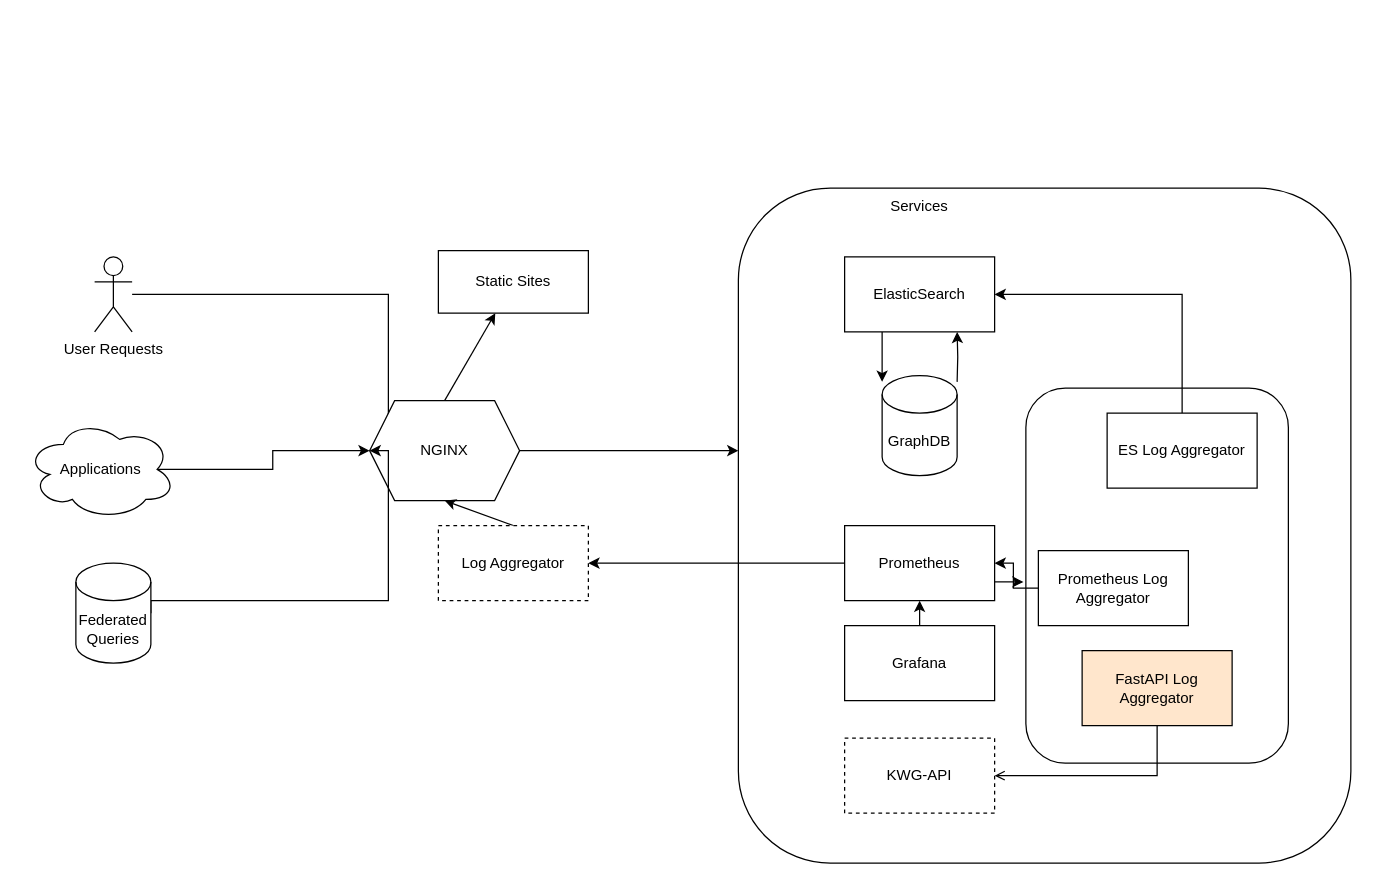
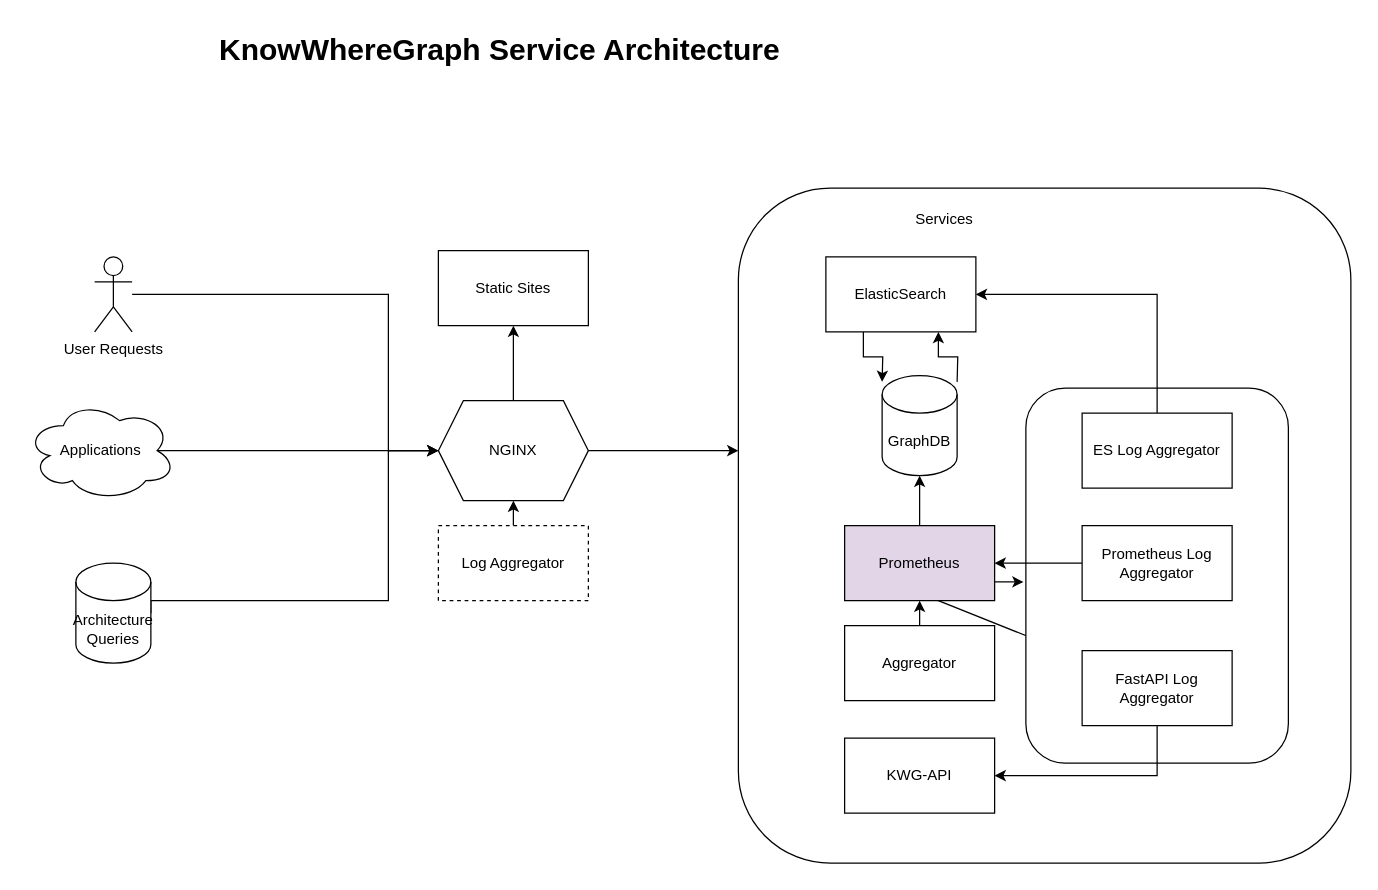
  <mxCell id="0" />
  <mxCell id="1" parent="0" />
  <mxCell id="2" style="edgeStyle=orthogonalEdgeStyle;rounded=0;orthogonalLoop=1;jettySize=auto;html=1;entryX=0;entryY=0.5;entryDx=0;entryDy=0;" parent="1" source="12" target="5" edge="1"><mxGeometry relative="1" as="geometry"><mxPoint x="205" y="360" as="sourcePoint" /><Array as="points"><mxPoint x="310" y="235" /><mxPoint x="310" y="360" /></Array></mxGeometry></mxCell>
  <mxCell id="3" style="edgeStyle=orthogonalEdgeStyle;rounded=0;orthogonalLoop=1;jettySize=auto;html=1;exitX=1;exitY=0.5;exitDx=0;exitDy=0;entryX=0;entryY=0.5;entryDx=0;entryDy=0;" parent="1" source="5" edge="1"><mxGeometry relative="1" as="geometry"><mxPoint x="590" y="360" as="targetPoint" /></mxGeometry></mxCell>
  <mxCell id="4" style="edgeStyle=none;html=1;exitX=0.5;exitY=0;exitDx=0;exitDy=0;" parent="1" source="5" target="10" edge="1"><mxGeometry relative="1" as="geometry" /></mxCell>
- <mxCell id="5" value="NGINX" style="shape=hexagon;perimeter=hexagonPerimeter2;whiteSpace=wrap;html=1;fixedSize=1;" parent="1" vertex="1"><mxGeometry x="295" y="320" width="120" height="80" as="geometry" /></mxCell>
+ <mxCell id="5" value="NGINX" style="shape=hexagon;perimeter=hexagonPerimeter2;whiteSpace=wrap;html=1;fixedSize=1;" parent="1" vertex="1"><mxGeometry x="350" y="320" width="120" height="80" as="geometry" /></mxCell>
  <mxCell id="6" value="" style="rounded=1;whiteSpace=wrap;html=1;" parent="1" vertex="1"><mxGeometry x="590" y="150" width="490" height="540" as="geometry" /></mxCell>
  <mxCell id="7" style="edgeStyle=orthogonalEdgeStyle;rounded=0;orthogonalLoop=1;jettySize=auto;html=1;exitX=0.75;exitY=0;exitDx=0;exitDy=0;entryX=0.75;entryY=1;entryDx=0;entryDy=0;" parent="1" target="9" edge="1"><mxGeometry relative="1" as="geometry"><mxPoint x="765" y="305" as="sourcePoint" /></mxGeometry></mxCell>
  <mxCell id="8" style="edgeStyle=orthogonalEdgeStyle;rounded=0;orthogonalLoop=1;jettySize=auto;html=1;exitX=0.25;exitY=1;exitDx=0;exitDy=0;entryX=0.25;entryY=0;entryDx=0;entryDy=0;" parent="1" source="9" edge="1"><mxGeometry relative="1" as="geometry"><mxPoint x="705" y="305" as="targetPoint" /></mxGeometry></mxCell>
- <mxCell id="9" value="ElasticSearch" style="rounded=0;whiteSpace=wrap;html=1;" parent="1" vertex="1"><mxGeometry x="675" y="205" width="120" height="60" as="geometry" /></mxCell>
- <mxCell id="10" value="Static Sites" style="rounded=0;whiteSpace=wrap;html=1;" parent="1" vertex="1"><mxGeometry x="350" y="200" width="120" height="50" as="geometry" /></mxCell>
- <mxCell id="11" value="Services" style="text;html=1;strokeColor=none;fillColor=none;align=center;verticalAlign=middle;whiteSpace=wrap;rounded=0;" parent="1" vertex="1"><mxGeometry x="705" y="150" width="60" height="30" as="geometry" /></mxCell>
+ <mxCell id="9" value="ElasticSearch" style="rounded=0;whiteSpace=wrap;html=1;" parent="1" vertex="1"><mxGeometry x="660" y="205" width="120" height="60" as="geometry" /></mxCell>
+ <mxCell id="10" value="Static Sites" style="rounded=0;whiteSpace=wrap;html=1;" parent="1" vertex="1"><mxGeometry x="350" y="200" width="120" height="60" as="geometry" /></mxCell>
+ <mxCell id="11" value="Services" style="text;html=1;strokeColor=none;fillColor=none;align=center;verticalAlign=middle;whiteSpace=wrap;rounded=0;" parent="1" vertex="1"><mxGeometry x="725" y="160" width="60" height="30" as="geometry" /></mxCell>
  <mxCell id="12" value="User Requests" style="shape=umlActor;verticalLabelPosition=bottom;verticalAlign=top;html=1;outlineConnect=0;" parent="1" vertex="1"><mxGeometry x="75" y="205" width="30" height="60" as="geometry" /></mxCell>
  <mxCell id="13" value="GraphDB" style="shape=cylinder3;whiteSpace=wrap;html=1;boundedLbl=1;backgroundOutline=1;size=15;" parent="1" vertex="1"><mxGeometry x="705" y="300" width="60" height="80" as="geometry" /></mxCell>
  <mxCell id="14" style="edgeStyle=orthogonalEdgeStyle;rounded=0;orthogonalLoop=1;jettySize=auto;html=1;exitX=1;exitY=0.5;exitDx=0;exitDy=0;exitPerimeter=0;entryX=0;entryY=0.5;entryDx=0;entryDy=0;" parent="1" source="15" target="5" edge="1"><mxGeometry relative="1" as="geometry"><Array as="points"><mxPoint x="310" y="480" /><mxPoint x="310" y="360" /></Array></mxGeometry></mxCell>
- <mxCell id="15" value="&lt;div&gt;Federated&lt;/div&gt;&lt;div&gt;Queries&lt;br&gt;&lt;/div&gt;" style="shape=cylinder3;whiteSpace=wrap;html=1;boundedLbl=1;backgroundOutline=1;size=15;" parent="1" vertex="1"><mxGeometry x="60" y="450" width="60" height="80" as="geometry" /></mxCell>
+ <mxCell id="15" value="&lt;div&gt;Architecture&lt;/div&gt;&lt;div&gt;Queries&lt;br&gt;&lt;/div&gt;" style="shape=cylinder3;whiteSpace=wrap;html=1;boundedLbl=1;backgroundOutline=1;size=15;" parent="1" vertex="1"><mxGeometry x="60" y="450" width="60" height="80" as="geometry" /></mxCell>
  <mxCell id="16" style="edgeStyle=orthogonalEdgeStyle;rounded=0;orthogonalLoop=1;jettySize=auto;html=1;exitX=0.875;exitY=0.5;exitDx=0;exitDy=0;exitPerimeter=0;" parent="1" source="17" target="5" edge="1"><mxGeometry relative="1" as="geometry" /></mxCell>
- <mxCell id="17" value="Applications" style="ellipse;shape=cloud;whiteSpace=wrap;html=1;" parent="1" vertex="1"><mxGeometry x="20" y="335" width="120" height="80" as="geometry" /></mxCell>
+ <mxCell id="17" value="Applications" style="ellipse;shape=cloud;whiteSpace=wrap;html=1;" parent="1" vertex="1"><mxGeometry x="20" y="320" width="120" height="80" as="geometry" /></mxCell>
+ <mxCell id="18" value="&lt;h1&gt;KnowWhereGraph Service Architecture&lt;/h1&gt;" style="text;html=1;strokeColor=none;fillColor=none;spacing=5;spacingTop=-20;whiteSpace=wrap;overflow=hidden;rounded=0;" parent="1" vertex="1"><mxGeometry x="170" y="20" width="480" height="60" as="geometry" /></mxCell>
  <mxCell id="19" style="edgeStyle=none;html=1;exitX=0.5;exitY=0;exitDx=0;exitDy=0;entryX=0.5;entryY=1;entryDx=0;entryDy=0;" parent="1" source="20" target="24" edge="1"><mxGeometry relative="1" as="geometry" /></mxCell>
- <mxCell id="20" value="Grafana" style="rounded=0;whiteSpace=wrap;html=1;" parent="1" vertex="1"><mxGeometry x="675" y="500" width="120" height="60" as="geometry" /></mxCell>
- <mxCell id="21" style="edgeStyle=none;html=1;exitX=0;exitY=0.5;exitDx=0;exitDy=0;" parent="1" source="24" target="26" edge="1"><mxGeometry relative="1" as="geometry" /></mxCell>
+ <mxCell id="20" value="Aggregator" style="rounded=0;whiteSpace=wrap;html=1;" parent="1" vertex="1"><mxGeometry x="675" y="500" width="120" height="60" as="geometry" /></mxCell>
+ <mxCell id="21" style="edgeStyle=none;html=1;exitX=0;exitY=0.5;exitDx=0;exitDy=0;" parent="1" source="24" target="34" edge="1"><mxGeometry relative="1" as="geometry" /></mxCell>
+ <mxCell id="22" style="edgeStyle=none;html=1;exitX=0.5;exitY=0;exitDx=0;exitDy=0;entryX=0.5;entryY=1;entryDx=0;entryDy=0;entryPerimeter=0;" parent="1" source="24" target="13" edge="1"><mxGeometry relative="1" as="geometry" /></mxCell>
  <mxCell id="23" style="edgeStyle=orthogonalEdgeStyle;rounded=0;orthogonalLoop=1;jettySize=auto;html=1;exitX=1;exitY=0.75;exitDx=0;exitDy=0;entryX=-0.009;entryY=0.516;entryDx=0;entryDy=0;entryPerimeter=0;" edge="1" parent="1" source="24" target="28"><mxGeometry relative="1" as="geometry" /></mxCell>
- <mxCell id="24" value="Prometheus" style="rounded=0;whiteSpace=wrap;html=1;" parent="1" vertex="1"><mxGeometry x="675" y="420" width="120" height="60" as="geometry" /></mxCell>
+ <mxCell id="24" value="Prometheus" style="rounded=0;whiteSpace=wrap;html=1;fillColor=#e1d5e7;" parent="1" vertex="1"><mxGeometry x="675" y="420" width="120" height="60" as="geometry" /></mxCell>
  <mxCell id="25" style="edgeStyle=none;html=1;exitX=0.5;exitY=0;exitDx=0;exitDy=0;entryX=0.5;entryY=1;entryDx=0;entryDy=0;" parent="1" source="26" target="5" edge="1"><mxGeometry relative="1" as="geometry" /></mxCell>
  <mxCell id="26" value="Log Aggregator" style="rounded=0;whiteSpace=wrap;html=1;dashed=1;" parent="1" vertex="1"><mxGeometry x="350" y="420" width="120" height="60" as="geometry" /></mxCell>
- <mxCell id="27" value="KWG-API" style="rounded=0;whiteSpace=wrap;html=1;dashed=1;" parent="1" vertex="1"><mxGeometry x="675" y="590" width="120" height="60" as="geometry" /></mxCell>
+ <mxCell id="27" value="KWG-API" style="rounded=0;whiteSpace=wrap;html=1;" parent="1" vertex="1"><mxGeometry x="675" y="590" width="120" height="60" as="geometry" /></mxCell>
  <mxCell id="28" value="" style="rounded=1;whiteSpace=wrap;html=1;" parent="1" vertex="1"><mxGeometry x="820" y="310" width="210" height="300" as="geometry" /></mxCell>
  <mxCell id="29" style="edgeStyle=orthogonalEdgeStyle;rounded=0;orthogonalLoop=1;jettySize=auto;html=1;exitX=0.5;exitY=0;exitDx=0;exitDy=0;entryX=1;entryY=0.5;entryDx=0;entryDy=0;" edge="1" parent="1" source="30" target="9"><mxGeometry relative="1" as="geometry" /></mxCell>
- <mxCell id="30" value="ES Log Aggregator" style="rounded=0;whiteSpace=wrap;html=1;" parent="1" vertex="1"><mxGeometry x="885" y="330" width="120" height="60" as="geometry" /></mxCell>
+ <mxCell id="30" value="ES Log Aggregator" style="rounded=0;whiteSpace=wrap;html=1;" parent="1" vertex="1"><mxGeometry x="865" y="330" width="120" height="60" as="geometry" /></mxCell>
  <mxCell id="31" style="edgeStyle=orthogonalEdgeStyle;rounded=0;orthogonalLoop=1;jettySize=auto;html=1;exitX=0;exitY=0.5;exitDx=0;exitDy=0;entryX=1;entryY=0.5;entryDx=0;entryDy=0;" edge="1" parent="1" source="32" target="24"><mxGeometry relative="1" as="geometry" /></mxCell>
- <mxCell id="32" value="Prometheus Log Aggregator" style="rounded=0;whiteSpace=wrap;html=1;" parent="1" vertex="1"><mxGeometry x="830" y="440" width="120" height="60" as="geometry" /></mxCell>
- <mxCell id="33" style="edgeStyle=orthogonalEdgeStyle;rounded=0;orthogonalLoop=1;jettySize=auto;html=1;exitX=0.5;exitY=1;exitDx=0;exitDy=0;entryX=1;entryY=0.5;entryDx=0;entryDy=0;endArrow=open;" edge="1" parent="1" source="34" target="27"><mxGeometry relative="1" as="geometry" /></mxCell>
- <mxCell id="34" value="FastAPI Log Aggregator" style="rounded=0;whiteSpace=wrap;html=1;fillColor=#ffe6cc;" parent="1" vertex="1"><mxGeometry x="865" y="520" width="120" height="60" as="geometry" /></mxCell>
+ <mxCell id="32" value="Prometheus Log Aggregator" style="rounded=0;whiteSpace=wrap;html=1;" parent="1" vertex="1"><mxGeometry x="865" y="420" width="120" height="60" as="geometry" /></mxCell>
+ <mxCell id="33" style="edgeStyle=orthogonalEdgeStyle;rounded=0;orthogonalLoop=1;jettySize=auto;html=1;exitX=0.5;exitY=1;exitDx=0;exitDy=0;entryX=1;entryY=0.5;entryDx=0;entryDy=0;" edge="1" parent="1" source="34" target="27"><mxGeometry relative="1" as="geometry" /></mxCell>
+ <mxCell id="34" value="FastAPI Log Aggregator" style="rounded=0;whiteSpace=wrap;html=1;" parent="1" vertex="1"><mxGeometry x="865" y="520" width="120" height="60" as="geometry" /></mxCell>
